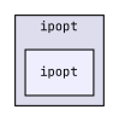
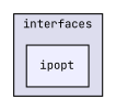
  digraph {
    compound=true
    fontname="JetBrains Mono"
    n1 [fillcolor="#eeeeff" fontname="JetBrains Mono" fontsize=10 label=ipopt pencolor=black shape=box style=filled]
    subgraph cluster_1 {
      bgcolor="#ddddee"
      fontsize=10
-     label=ipopt
+     label=interfaces
      pencolor=black
      n1
    }
  }
